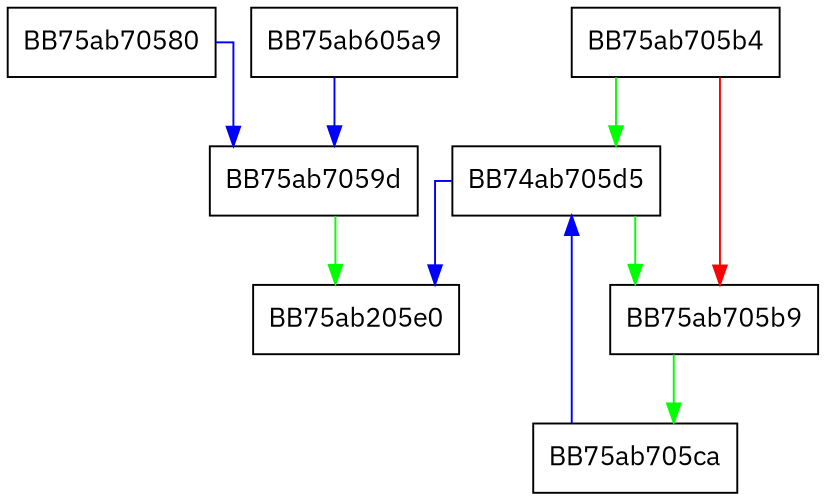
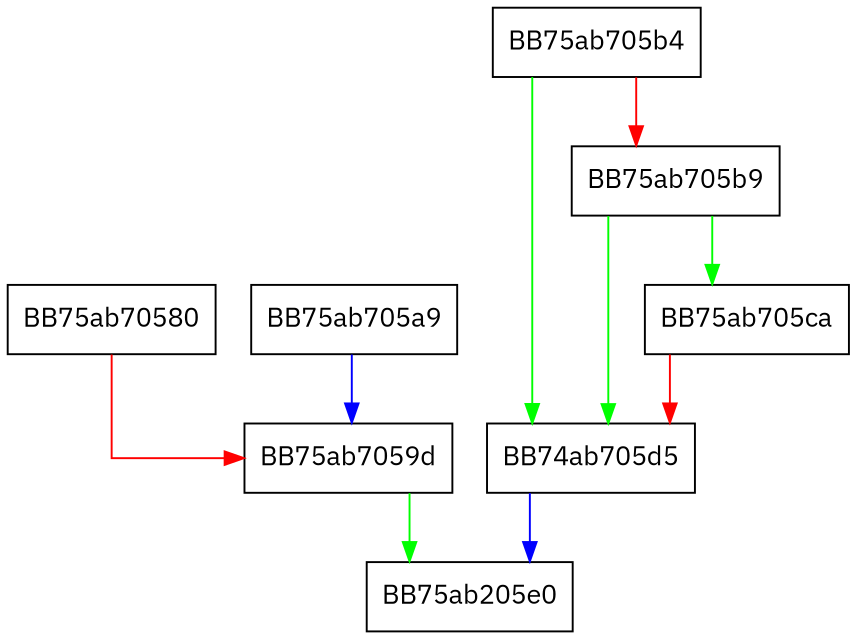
  digraph {
    fontname="IBM Plex Sans"
    splines=ortho
    node [fontname="IBM Plex Sans" shape=box]
    edge [color=green fontname="IBM Plex Sans"]
    BB75ab70580
    BB75ab7059d
    n3 [label=BB75ab205e0]
    n4 [label=BB74ab705d5]
    BB75ab705b4
    BB75ab705b9
-   BB75ab705a9 [label=BB75ab605a9]
+   BB75ab705a9
    BB75ab705ca
-   BB75ab70580 -> BB75ab7059d [color=blue]
+   BB75ab70580 -> BB75ab7059d [color=red]
    BB75ab7059d -> n3
    n4 -> n3 [color=blue]
    BB75ab705b4 -> n4
    BB75ab705b4 -> BB75ab705b9 [color=red]
-   n4 -> BB75ab705b9
+   BB75ab705b9 -> n4
    BB75ab705b9 -> BB75ab705ca
    BB75ab705a9 -> BB75ab7059d [color=blue]
-   BB75ab705ca -> n4 [color=blue]
+   BB75ab705ca -> n4 [color=red]
  }
